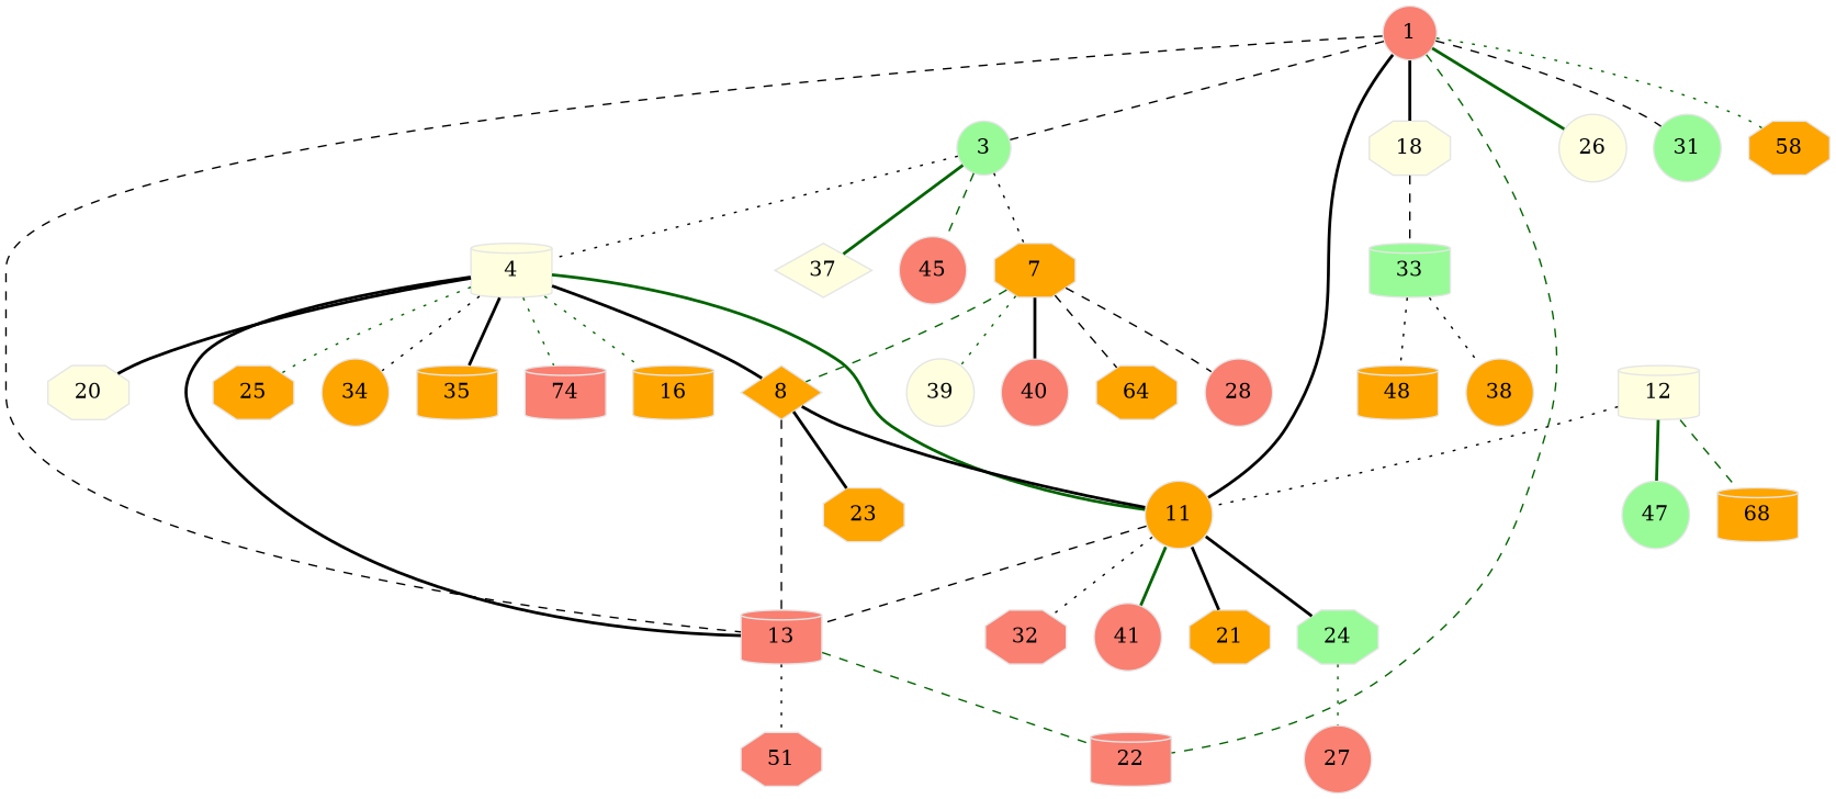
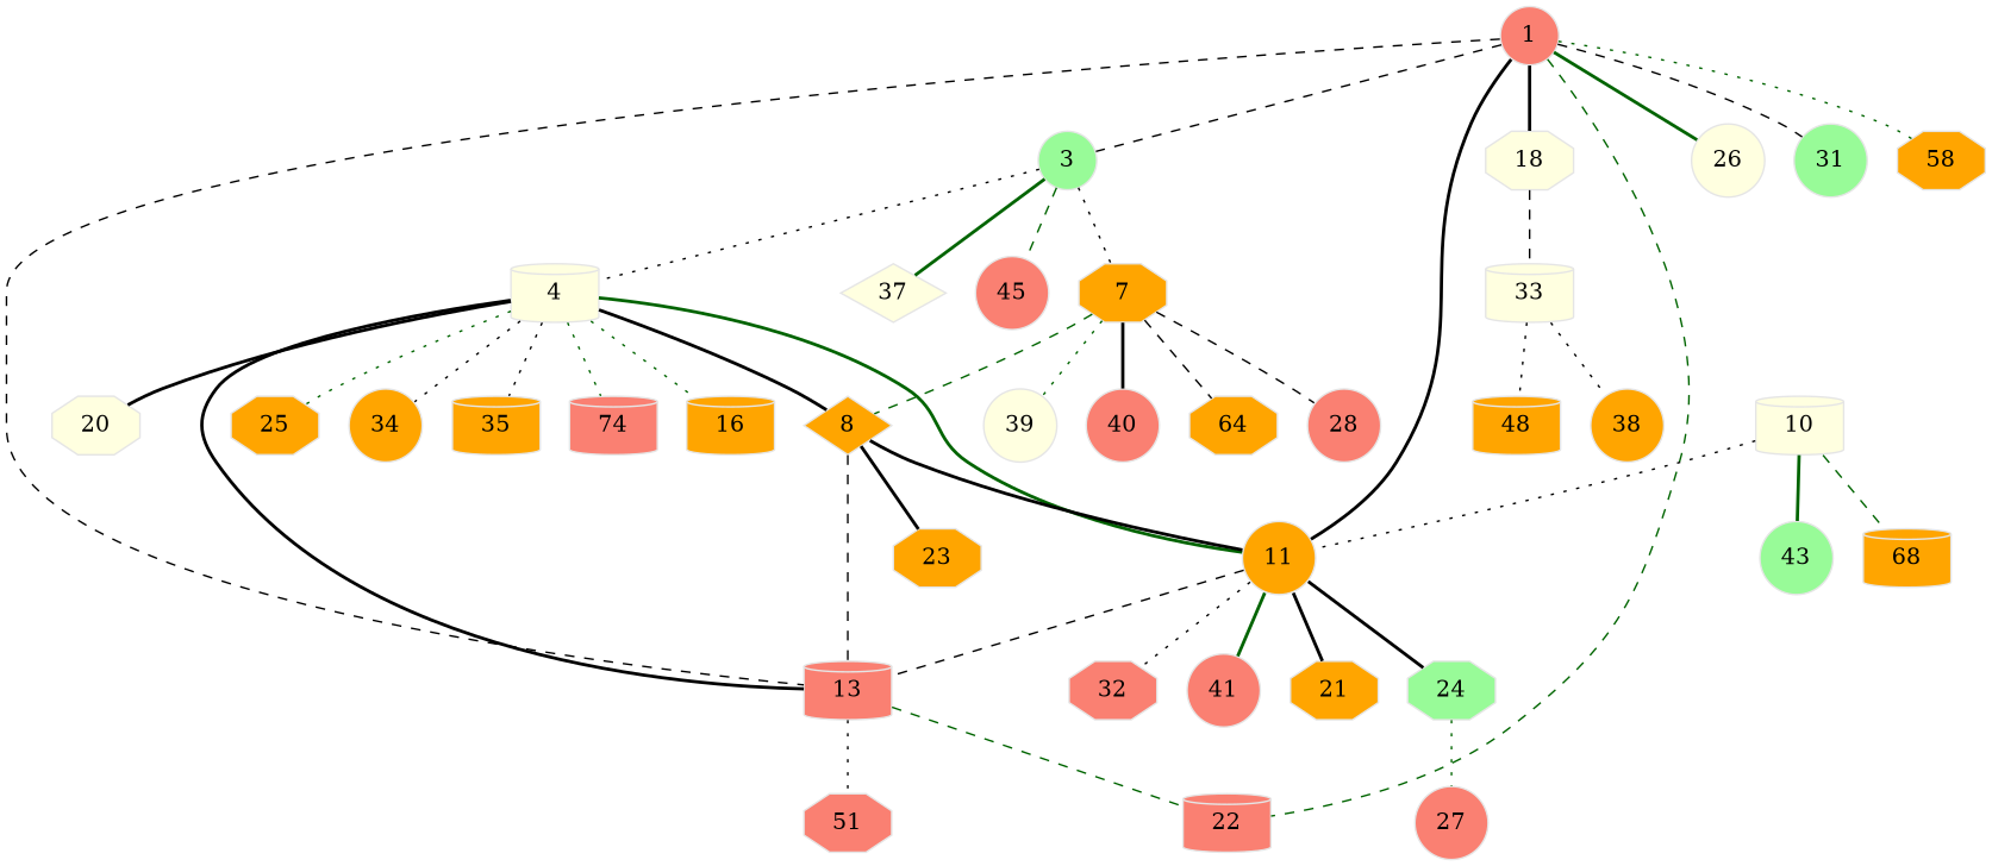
  graph {
    node [color=gray90 fillcolor=orange shape=circle style=filled]
    edge [color=black style=bold]
    1 [fillcolor=salmon super="+46+2"]
    3 [fillcolor=palegreen super="+17"]
    11 [super="+12+63"]
    13 [fillcolor=salmon shape=cylinder super="+14"]
    18 [fillcolor=lightyellow shape=octagon super="+29"]
    22 [fillcolor=salmon shape=cylinder]
    26 [fillcolor=lightyellow]
    31 [fillcolor=palegreen]
    58 [shape=octagon]
    4 [fillcolor=lightyellow shape=cylinder super="+5+6+71"]
    7 [shape=octagon super="+19+9"]
    37 [fillcolor=lightyellow shape=diamond]
    45 [fillcolor=salmon]
    21 [shape=octagon super="+60"]
    24 [fillcolor=palegreen shape=octagon super="+70"]
    32 [fillcolor=salmon shape=octagon]
    41 [fillcolor=salmon]
    51 [fillcolor=salmon shape=octagon super="+61"]
-   33 [fillcolor=palegreen shape=cylinder super="+66"]
+   33 [fillcolor=lightyellow shape=cylinder super="+66"]
    8 [shape=diamond super="+15+73+42+30"]
    16 [shape=cylinder]
    20 [fillcolor=lightyellow shape=octagon]
    25 [shape=octagon super="+56"]
    34
    35 [shape=cylinder]
    74 [fillcolor=salmon shape=cylinder]
    28 [fillcolor=salmon super="+67+72"]
    39 [fillcolor=lightyellow super="+69"]
    40 [fillcolor=salmon super="+52"]
    64 [shape=octagon]
    23 [shape=octagon]
-   10 [fillcolor=lightyellow shape=cylinder label=12]
-   43 [fillcolor=palegreen label=47]
+   10 [fillcolor=lightyellow shape=cylinder]
+   43 [fillcolor=palegreen]
    68 [shape=cylinder]
    27 [fillcolor=salmon]
    38
    48 [shape=cylinder]
    1 -- 3 [style=dashed weight=2]
    1 -- 11
    1 -- 13 [style=dashed]
    1 -- 18
    1 -- 22 [color=darkgreen style=dashed]
    1 -- 26 [color=darkgreen]
    1 -- 31 [style=dashed]
    1 -- 58 [color=darkgreen style=dotted]
    3 -- 4 [style=dotted]
    3 -- 7 [style=dotted]
    3 -- 37 [color=darkgreen]
    3 -- 45 [color=darkgreen style=dashed]
    11 -- 13 [style=dashed]
    11 -- 21
    11 -- 24
    11 -- 32 [style=dotted]
    11 -- 41 [color=darkgreen]
    13 -- 22 [color=darkgreen style=dashed]
    13 -- 51 [style=dotted]
    18 -- 33 [style=dashed]
    4 -- 11 [color=darkgreen]
    4 -- 13
    4 -- 8
    4 -- 16 [color=darkgreen style=dotted]
    4 -- 20
    4 -- 25 [color=darkgreen style=dotted]
    4 -- 34 [style=dotted]
-   4 -- 35
+   4 -- 35 [style=dotted]
    4 -- 74 [color=darkgreen style=dotted]
    7 -- 8 [color=darkgreen style=dashed weight=2]
    7 -- 28 [style=dashed]
    7 -- 39 [color=darkgreen style=dotted]
    7 -- 40
    7 -- 64 [style=dashed]
    24 -- 27 [color=darkgreen style=dotted]
    33 -- 38 [style=dotted]
    33 -- 48 [style=dotted]
    8 -- 11
    8 -- 13 [style=dashed weight=2]
    8 -- 23
    10 -- 11 [style=dotted weight=2]
    10 -- 43 [color=darkgreen]
    10 -- 68 [color=darkgreen style=dashed]
  }
